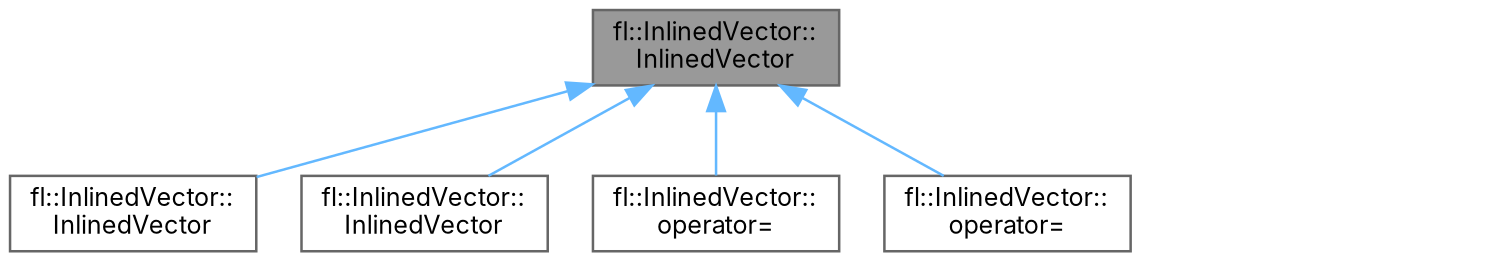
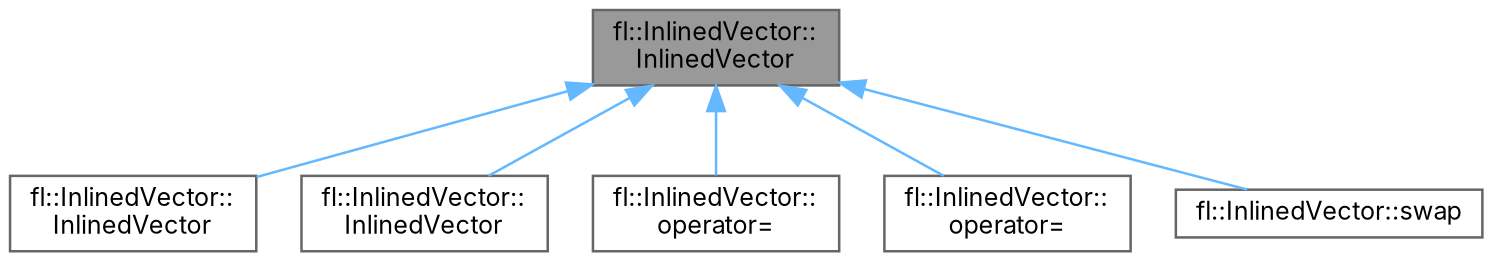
  digraph {
    rankdir=TB
    fontname=Inter
    node [color=grey40 fillcolor=white fontname=Inter fontsize=10 shape=box style=filled]
    edge [color=steelblue1 dir=back fontname=Inter fontsize=10 labelfontname=Helvetica labelfontsize=10 style=solid]
    n1 [color=gray40 fillcolor=grey60 fontcolor=black height=0.2 label="fl::InlinedVector::\lInlinedVector" width=0.4]
    n2 [height=0.2 label="fl::InlinedVector::\lInlinedVector" width=0.4]
    n3 [height=0.2 label="fl::InlinedVector::\lInlinedVector" width=0.4]
    n4 [height=0.2 label="fl::InlinedVector::\loperator=" width=0.4]
    n5 [height=0.2 label="fl::InlinedVector::\loperator=" width=0.4]
+   n6 [height=0.2 label="fl::InlinedVector::swap" width=0.4]
    n1 -> n2
    n1 -> n3
    n1 -> n4
    n1 -> n5
+   n1 -> n6
  }
